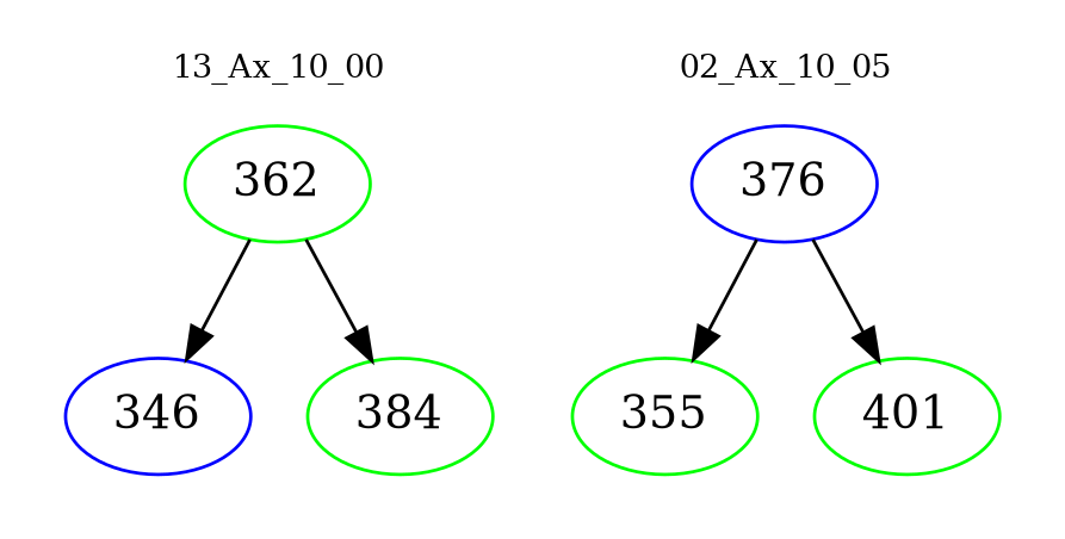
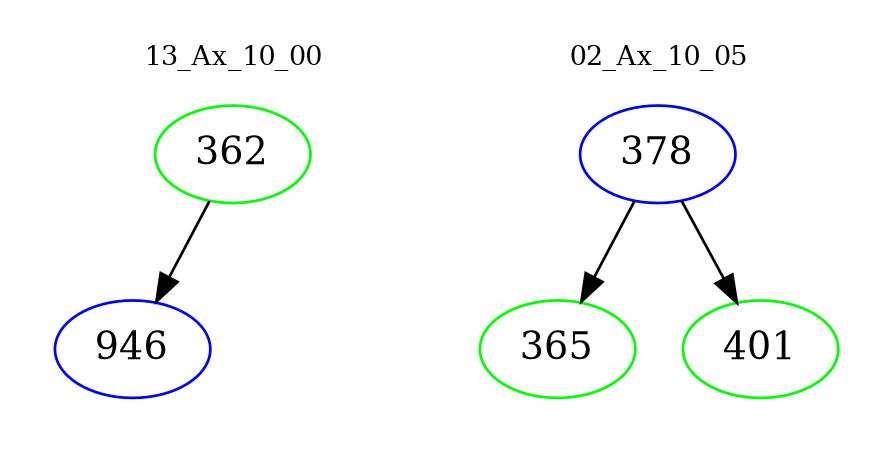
  digraph {
    node [color=green]
    edge [color=black]
    n1 [label=362]
-   n2 [color=blue label=346]
-   n3 [label=384]
-   n4 [color=blue label=376]
-   n5 [label=355]
+   n2 [color=blue label=946]
+   n4 [color=blue label=378]
+   n5 [label=365]
    n6 [label=401]
    subgraph cluster_1 {
      color=white
      fontsize=10
      label="13_Ax_10_00"
      n1
      n2
-     n3
    }
    subgraph cluster_2 {
      color=white
      fontsize=10
      label="02_Ax_10_05"
      n4
      n5
      n6
    }
    n1 -> n2
-   n1 -> n3
    n4 -> n5
    n4 -> n6
  }
